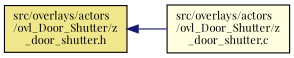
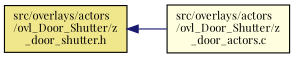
  digraph {
    rankdir=LR
    fontname="Playfair Display"
    node [color=black fontname="Playfair Display" fontsize=10 shape=record style=filled]
    n1 [fillcolor=khaki fontcolor=black height=0.2 label="src/overlays/actors\l/ovl_Door_Shutter/z\l_door_shutter.h" width=0.4]
-   n2 [fillcolor=lightyellow height=0.2 label="src/overlays/actors\l/ovl_Door_Shutter/z\l_door_shutter.c" width=0.4]
+   n2 [fillcolor=lightyellow height=0.2 label="src/overlays/actors\l/ovl_Door_Shutter/z\l_door_actors.c" width=0.4]
    n1 -> n2 [color=midnightblue dir=back fontname="Playfair Display" fontsize=10 labelfontname=Helvetica labelfontsize=10 style=solid]
  }
